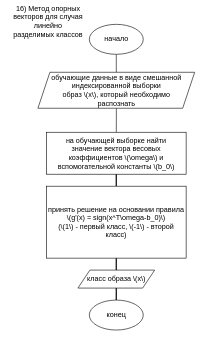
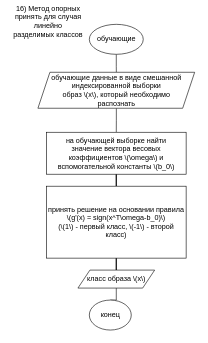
  <mxCell id="0" />
  <mxCell id="1" parent="0" />
  <mxCell id="2" style="edgeStyle=orthogonalEdgeStyle;rounded=0;orthogonalLoop=1;jettySize=auto;html=1;endArrow=none;endFill=0;startArrow=none;startFill=0;" parent="1" source="3" target="5" edge="1"><mxGeometry relative="1" as="geometry" /></mxCell>
- <mxCell id="3" value="начало" style="ellipse;whiteSpace=wrap;html=1;" parent="1" vertex="1"><mxGeometry x="148.5" y="40" width="90" height="50" as="geometry" /></mxCell>
+ <mxCell id="3" value="обучающие" style="ellipse;whiteSpace=wrap;html=1;" parent="1" vertex="1"><mxGeometry x="148.5" y="40" width="90" height="50" as="geometry" /></mxCell>
  <mxCell id="4" style="edgeStyle=orthogonalEdgeStyle;rounded=0;orthogonalLoop=1;jettySize=auto;html=1;entryX=0.5;entryY=0;entryDx=0;entryDy=0;endArrow=none;endFill=0;" parent="1" source="5" target="7" edge="1"><mxGeometry relative="1" as="geometry" /></mxCell>
  <mxCell id="5" value="обучающие данные в виде смешанной индексированной&amp;nbsp;выборки&lt;br&gt;образ \(x\), который необходимо &lt;br&gt;распознать" style="shape=parallelogram;perimeter=parallelogramPerimeter;whiteSpace=wrap;html=1;fixedSize=1;strokeColor=default;fillColor=default;allowArrows=1;connectable=1;" parent="1" vertex="1"><mxGeometry x="62.75" y="120" width="261.5" height="60" as="geometry" /></mxCell>
  <mxCell id="6" style="edgeStyle=orthogonalEdgeStyle;rounded=0;orthogonalLoop=1;jettySize=auto;html=1;entryX=0.5;entryY=0;entryDx=0;entryDy=0;startArrow=none;startFill=0;endArrow=none;endFill=0;" parent="1" source="7" target="9" edge="1"><mxGeometry relative="1" as="geometry" /></mxCell>
  <mxCell id="7" value="на обучающей выборке найти&lt;br&gt;значение вектора весовых коэффициентов \(\omega\) и вспомогательной константы \(b_0\)" style="rounded=0;whiteSpace=wrap;html=1;strokeColor=default;fillColor=default;" parent="1" vertex="1"><mxGeometry x="77" y="220" width="233" height="70" as="geometry" /></mxCell>
  <mxCell id="8" style="edgeStyle=orthogonalEdgeStyle;rounded=0;orthogonalLoop=1;jettySize=auto;html=1;entryX=0.5;entryY=0;entryDx=0;entryDy=0;startArrow=none;startFill=0;endArrow=none;endFill=0;" parent="1" source="9" target="11" edge="1"><mxGeometry relative="1" as="geometry" /></mxCell>
  <mxCell id="9" value="принять решение на основании правила \(g'(x) = sign(x^T\omega-b_0)\)&lt;br&gt;(\(1\) - первый класс, \(-1\)&amp;nbsp;- второй класс)" style="rounded=0;whiteSpace=wrap;html=1;strokeColor=default;fillColor=default;" parent="1" vertex="1"><mxGeometry x="77" y="310" width="233" height="120" as="geometry" /></mxCell>
  <mxCell id="10" style="edgeStyle=orthogonalEdgeStyle;rounded=0;orthogonalLoop=1;jettySize=auto;html=1;entryX=0.5;entryY=0;entryDx=0;entryDy=0;startArrow=none;startFill=0;endArrow=none;endFill=0;" parent="1" source="11" target="12" edge="1"><mxGeometry relative="1" as="geometry" /></mxCell>
  <mxCell id="11" value="класс образа \(x\)" style="shape=parallelogram;perimeter=parallelogramPerimeter;whiteSpace=wrap;html=1;fixedSize=1;strokeColor=default;fillColor=default;" parent="1" vertex="1"><mxGeometry x="129.5" y="450" width="128" height="30" as="geometry" /></mxCell>
- <mxCell id="12" value="конец" style="ellipse;whiteSpace=wrap;html=1;" parent="1" vertex="1"><mxGeometry x="148.5" y="500" width="90" height="50" as="geometry" /></mxCell>
- <mxCell id="13" value="16)&amp;nbsp;Метод опорных векторов для случая линейно разделимых классов" style="text;html=1;strokeColor=none;fillColor=none;align=center;verticalAlign=middle;whiteSpace=wrap;rounded=0;" parent="1" vertex="1"><mxGeometry x="20" y="20" width="120" height="30" as="geometry" /></mxCell>
+ <mxCell id="12" value="конец" style="ellipse;whiteSpace=wrap;html=1;" parent="1" vertex="1"><mxGeometry x="148.5" y="500" width="70" height="50" as="geometry" /></mxCell>
+ <mxCell id="13" value="16)&amp;nbsp;Метод опорных принять для случая линейно разделимых классов" style="text;html=1;strokeColor=none;fillColor=none;align=center;verticalAlign=middle;whiteSpace=wrap;rounded=0;" parent="1" vertex="1"><mxGeometry x="20" y="20" width="120" height="30" as="geometry" /></mxCell>
